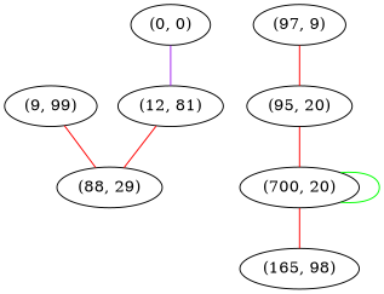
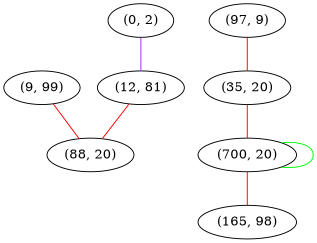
  graph {
    edge [color=red weight=1]
    n1 [label="(12, 81)"]
-   "(0, 0)"
-   "(88, 20)" [label="(88, 29)"]
+   "(0, 0)" [label="(0, 2)"]
+   "(88, 20)"
    "(9, 99)"
    "(97, 9)"
-   "(95, 20)"
+   "(95, 20)" [label="(35, 20)"]
    n7 [label="(700, 20)"]
    "(165, 98)"
    n1 -- "(88, 20)"
    "(0, 0)" -- n1 [color=purple weight=4]
    "(9, 99)" -- "(88, 20)"
    "(97, 9)" -- "(95, 20)"
    "(95, 20)" -- n7
    n7 -- n7 [color=green weight=2]
    n7 -- "(165, 98)"
  }
